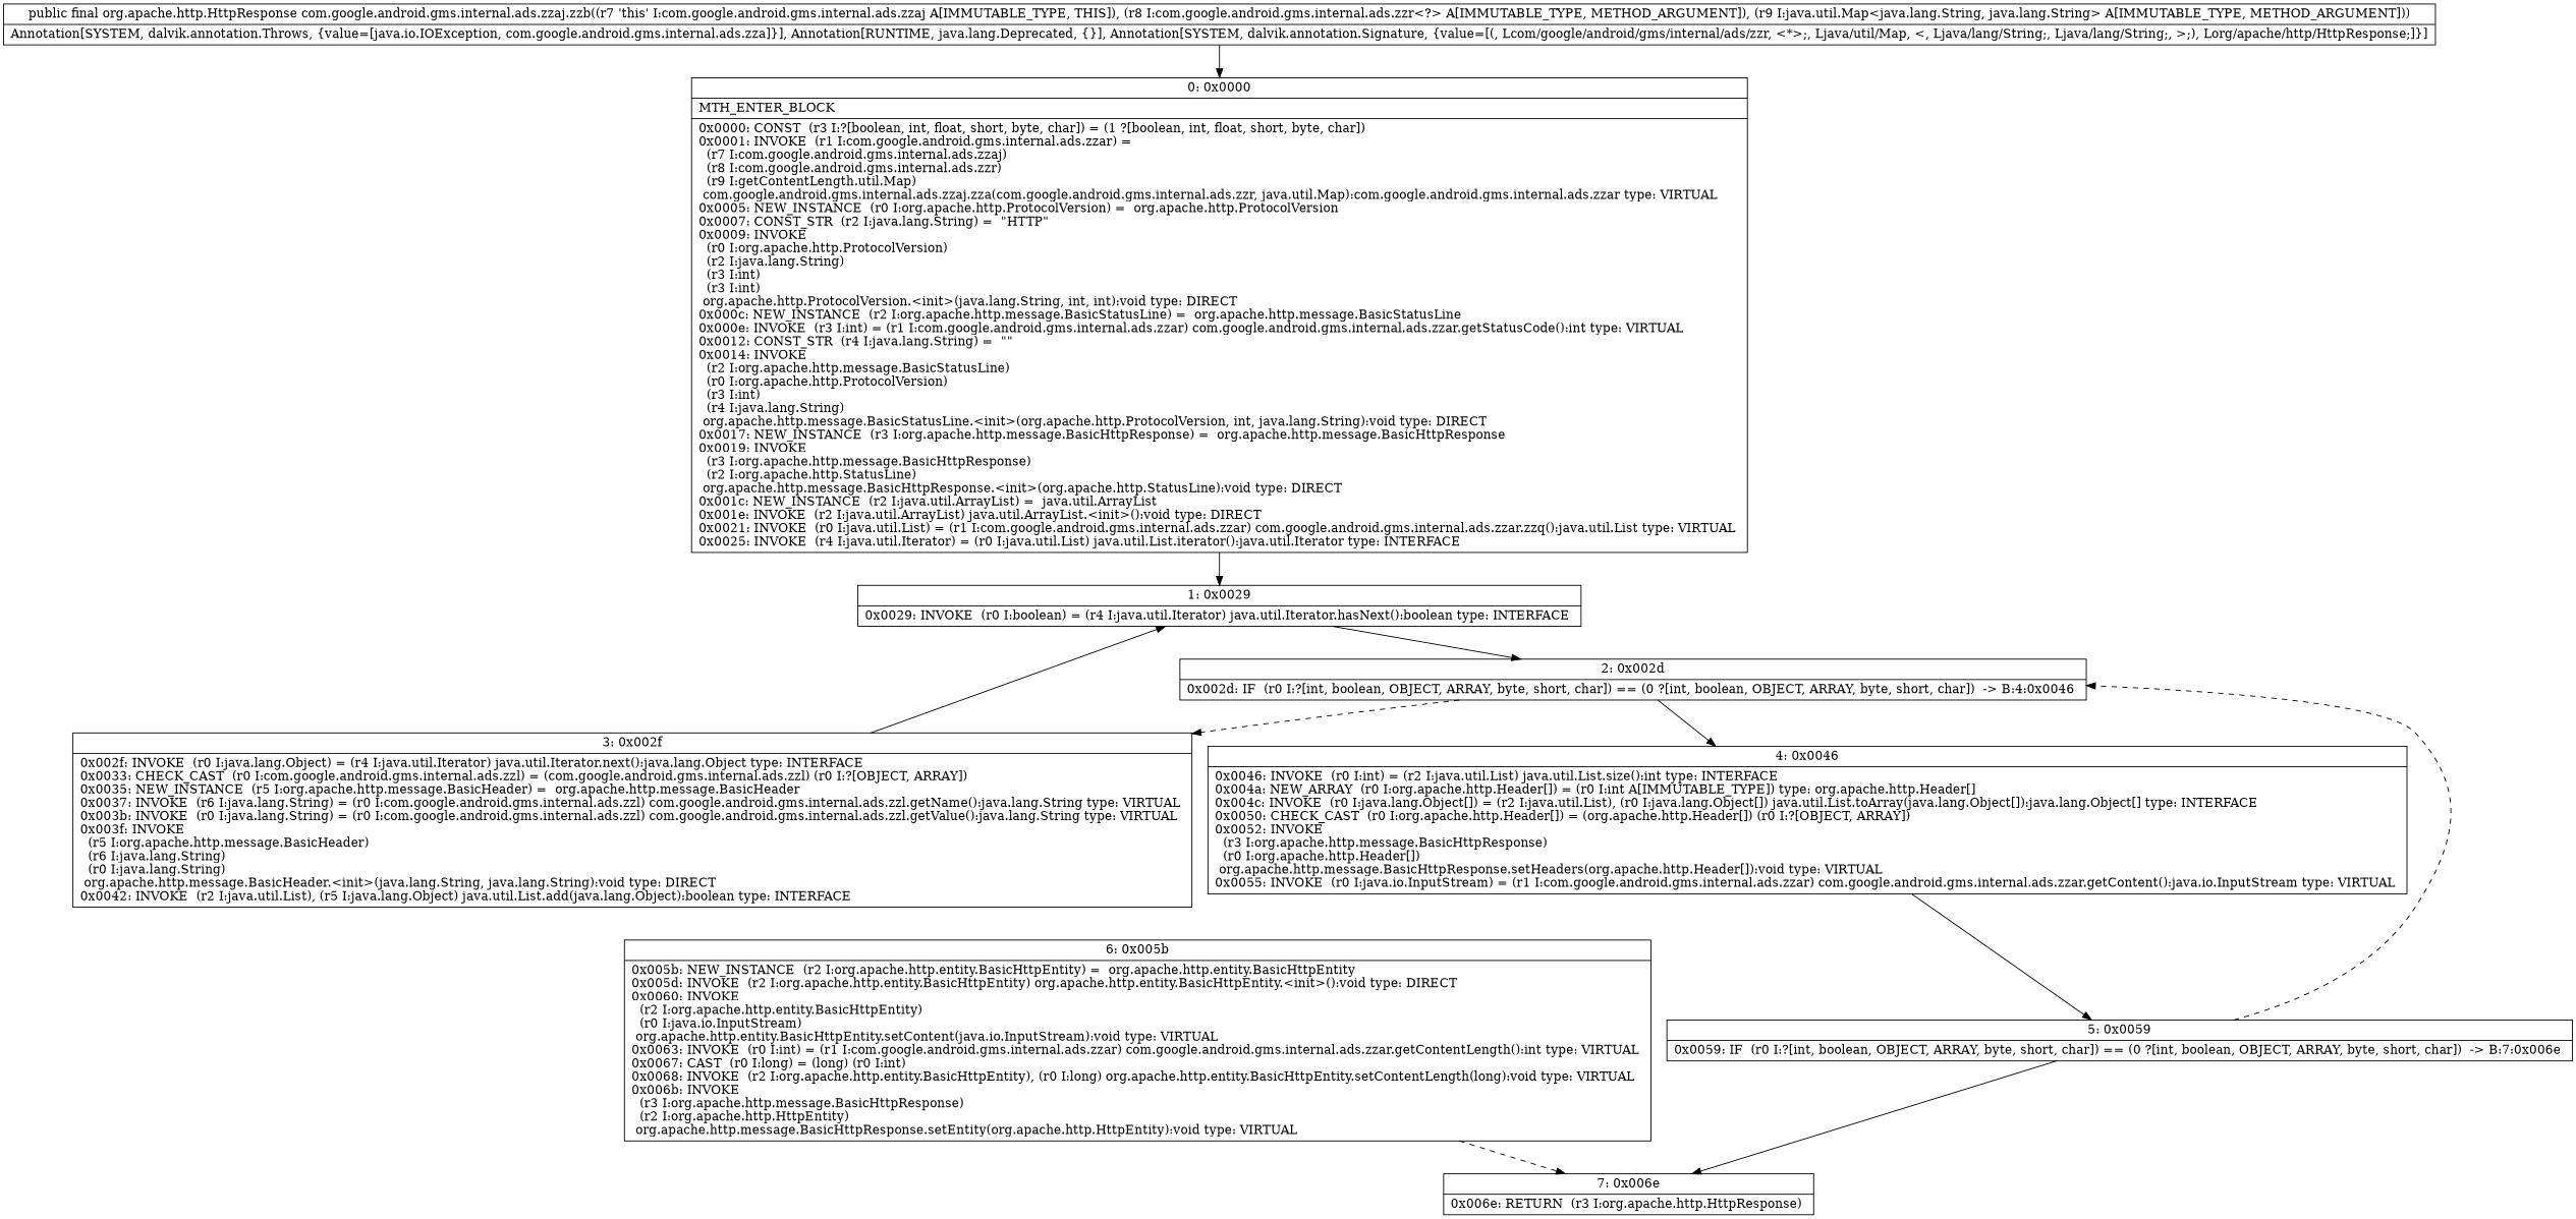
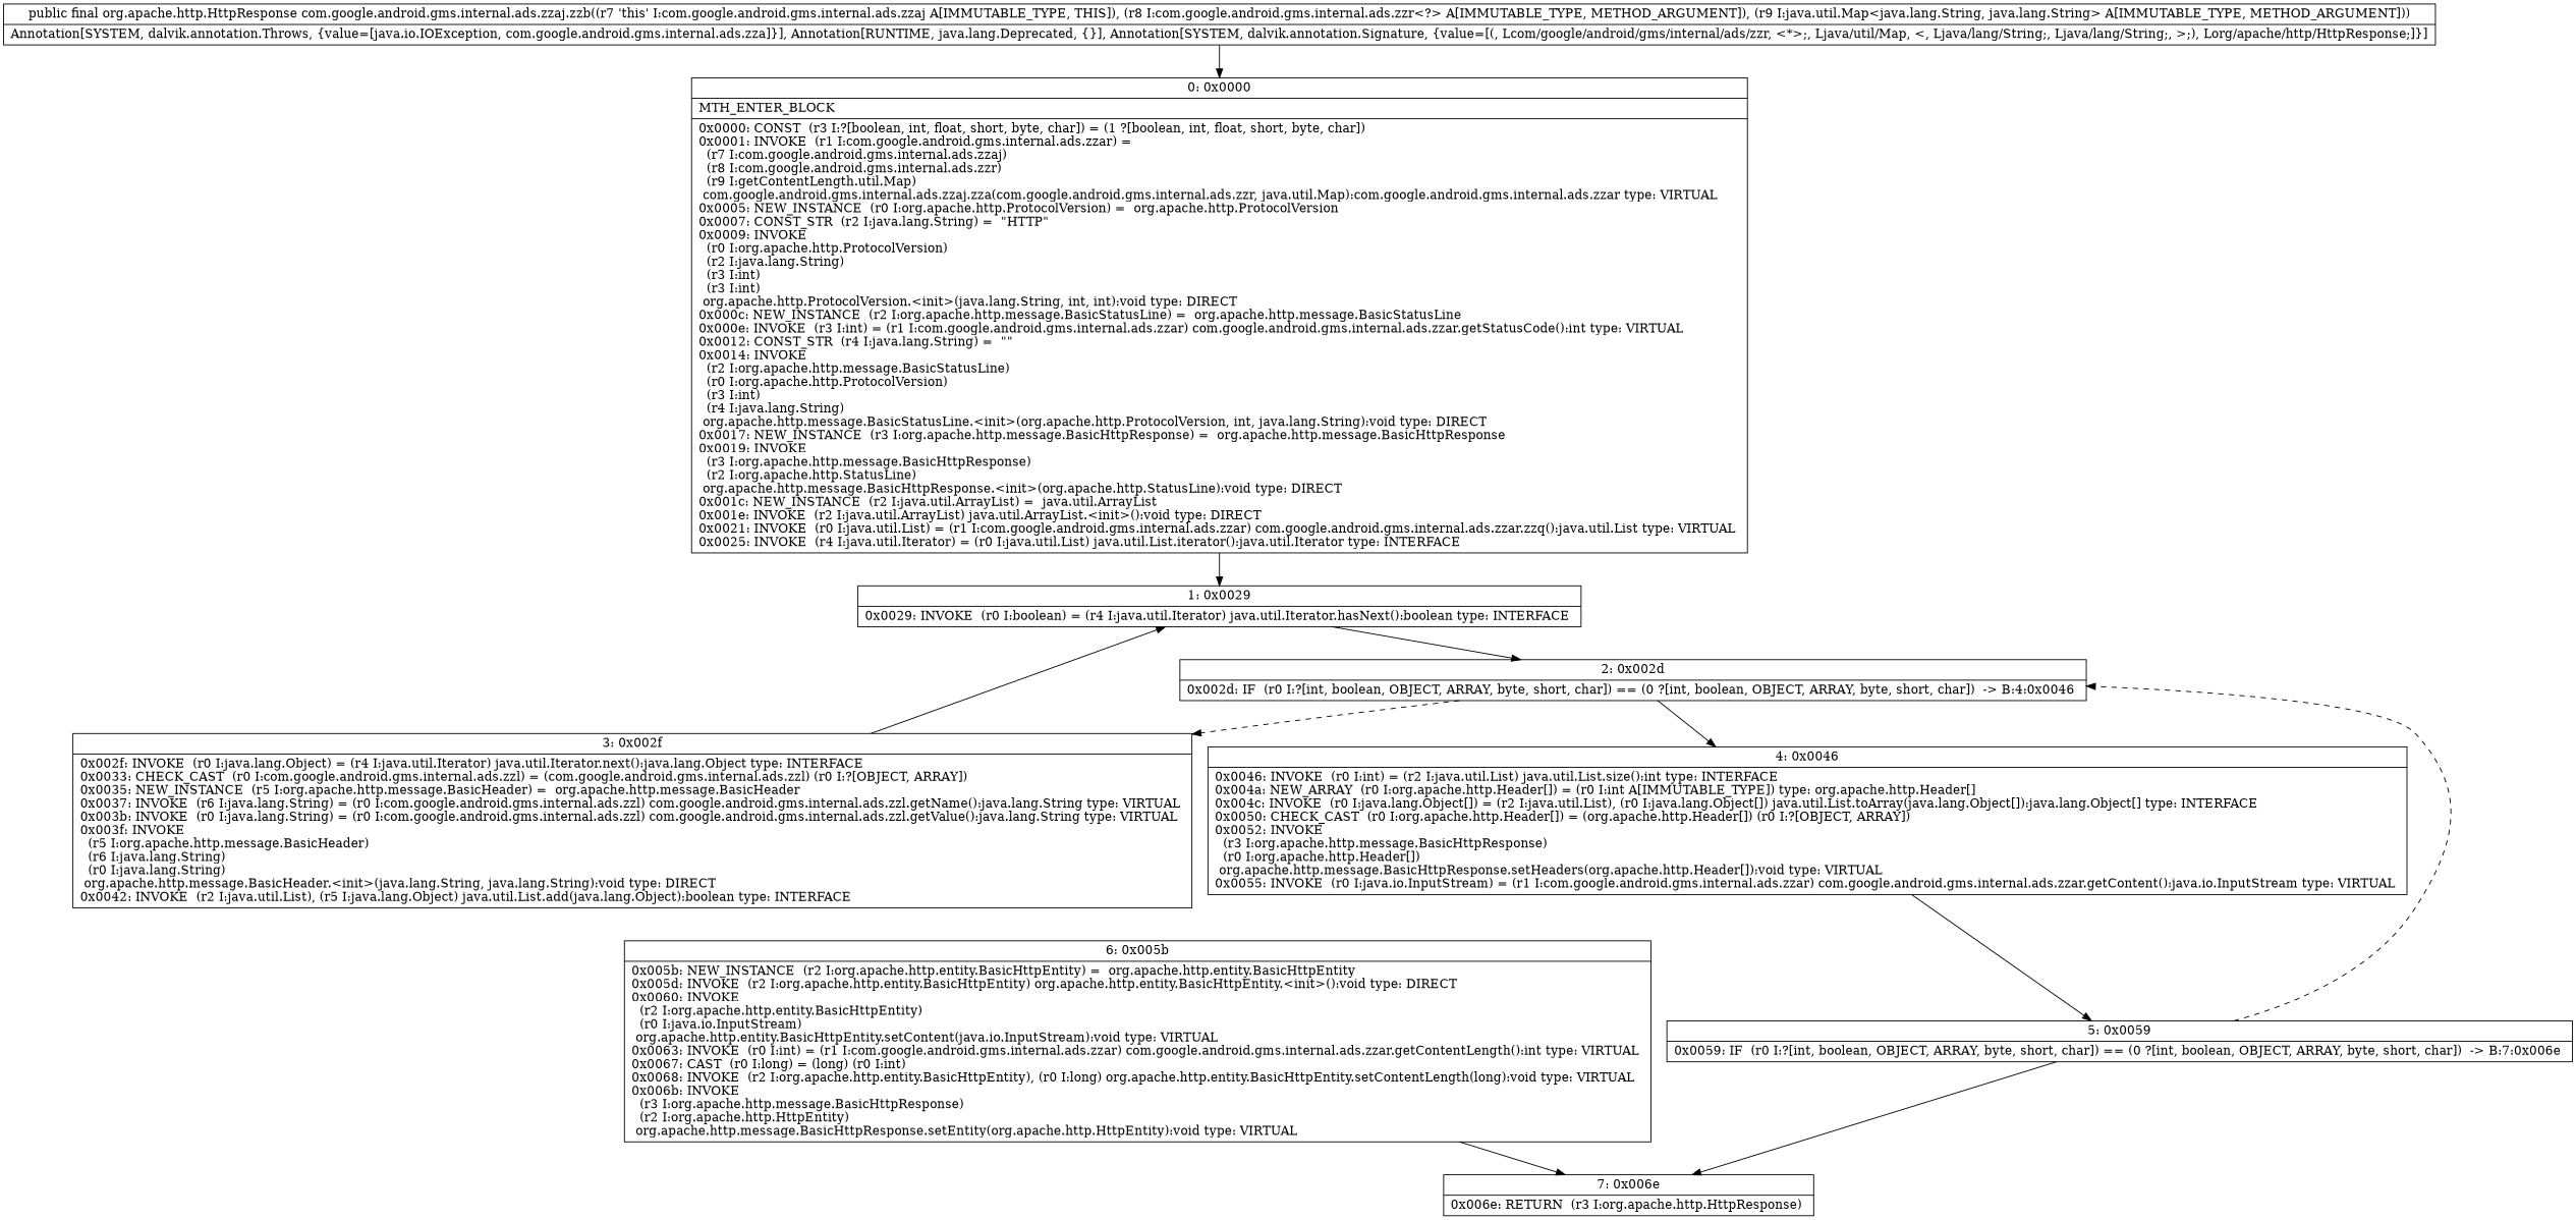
  digraph {
    node [shape=record]
    n1 [label="{0\:\ 0x0000|MTH_ENTER_BLOCK\l|0x0000: CONST  (r3 I:?[boolean, int, float, short, byte, char]) = (1 ?[boolean, int, float, short, byte, char]) \l0x0001: INVOKE  (r1 I:com.google.android.gms.internal.ads.zzar) = \l  (r7 I:com.google.android.gms.internal.ads.zzaj)\l  (r8 I:com.google.android.gms.internal.ads.zzr)\l  (r9 I:getContentLength.util.Map)\l com.google.android.gms.internal.ads.zzaj.zza(com.google.android.gms.internal.ads.zzr, java.util.Map):com.google.android.gms.internal.ads.zzar type: VIRTUAL \l0x0005: NEW_INSTANCE  (r0 I:org.apache.http.ProtocolVersion) =  org.apache.http.ProtocolVersion \l0x0007: CONST_STR  (r2 I:java.lang.String) =  \"HTTP\" \l0x0009: INVOKE  \l  (r0 I:org.apache.http.ProtocolVersion)\l  (r2 I:java.lang.String)\l  (r3 I:int)\l  (r3 I:int)\l org.apache.http.ProtocolVersion.\<init\>(java.lang.String, int, int):void type: DIRECT \l0x000c: NEW_INSTANCE  (r2 I:org.apache.http.message.BasicStatusLine) =  org.apache.http.message.BasicStatusLine \l0x000e: INVOKE  (r3 I:int) = (r1 I:com.google.android.gms.internal.ads.zzar) com.google.android.gms.internal.ads.zzar.getStatusCode():int type: VIRTUAL \l0x0012: CONST_STR  (r4 I:java.lang.String) =  \"\" \l0x0014: INVOKE  \l  (r2 I:org.apache.http.message.BasicStatusLine)\l  (r0 I:org.apache.http.ProtocolVersion)\l  (r3 I:int)\l  (r4 I:java.lang.String)\l org.apache.http.message.BasicStatusLine.\<init\>(org.apache.http.ProtocolVersion, int, java.lang.String):void type: DIRECT \l0x0017: NEW_INSTANCE  (r3 I:org.apache.http.message.BasicHttpResponse) =  org.apache.http.message.BasicHttpResponse \l0x0019: INVOKE  \l  (r3 I:org.apache.http.message.BasicHttpResponse)\l  (r2 I:org.apache.http.StatusLine)\l org.apache.http.message.BasicHttpResponse.\<init\>(org.apache.http.StatusLine):void type: DIRECT \l0x001c: NEW_INSTANCE  (r2 I:java.util.ArrayList) =  java.util.ArrayList \l0x001e: INVOKE  (r2 I:java.util.ArrayList) java.util.ArrayList.\<init\>():void type: DIRECT \l0x0021: INVOKE  (r0 I:java.util.List) = (r1 I:com.google.android.gms.internal.ads.zzar) com.google.android.gms.internal.ads.zzar.zzq():java.util.List type: VIRTUAL \l0x0025: INVOKE  (r4 I:java.util.Iterator) = (r0 I:java.util.List) java.util.List.iterator():java.util.Iterator type: INTERFACE \l}"]
    n2 [label="{1\:\ 0x0029|0x0029: INVOKE  (r0 I:boolean) = (r4 I:java.util.Iterator) java.util.Iterator.hasNext():boolean type: INTERFACE \l}"]
    n3 [label="{2\:\ 0x002d|0x002d: IF  (r0 I:?[int, boolean, OBJECT, ARRAY, byte, short, char]) == (0 ?[int, boolean, OBJECT, ARRAY, byte, short, char])  \-\> B:4:0x0046 \l}"]
    n4 [label="{3\:\ 0x002f|0x002f: INVOKE  (r0 I:java.lang.Object) = (r4 I:java.util.Iterator) java.util.Iterator.next():java.lang.Object type: INTERFACE \l0x0033: CHECK_CAST  (r0 I:com.google.android.gms.internal.ads.zzl) = (com.google.android.gms.internal.ads.zzl) (r0 I:?[OBJECT, ARRAY]) \l0x0035: NEW_INSTANCE  (r5 I:org.apache.http.message.BasicHeader) =  org.apache.http.message.BasicHeader \l0x0037: INVOKE  (r6 I:java.lang.String) = (r0 I:com.google.android.gms.internal.ads.zzl) com.google.android.gms.internal.ads.zzl.getName():java.lang.String type: VIRTUAL \l0x003b: INVOKE  (r0 I:java.lang.String) = (r0 I:com.google.android.gms.internal.ads.zzl) com.google.android.gms.internal.ads.zzl.getValue():java.lang.String type: VIRTUAL \l0x003f: INVOKE  \l  (r5 I:org.apache.http.message.BasicHeader)\l  (r6 I:java.lang.String)\l  (r0 I:java.lang.String)\l org.apache.http.message.BasicHeader.\<init\>(java.lang.String, java.lang.String):void type: DIRECT \l0x0042: INVOKE  (r2 I:java.util.List), (r5 I:java.lang.Object) java.util.List.add(java.lang.Object):boolean type: INTERFACE \l}"]
    n5 [label="{4\:\ 0x0046|0x0046: INVOKE  (r0 I:int) = (r2 I:java.util.List) java.util.List.size():int type: INTERFACE \l0x004a: NEW_ARRAY  (r0 I:org.apache.http.Header[]) = (r0 I:int A[IMMUTABLE_TYPE]) type: org.apache.http.Header[] \l0x004c: INVOKE  (r0 I:java.lang.Object[]) = (r2 I:java.util.List), (r0 I:java.lang.Object[]) java.util.List.toArray(java.lang.Object[]):java.lang.Object[] type: INTERFACE \l0x0050: CHECK_CAST  (r0 I:org.apache.http.Header[]) = (org.apache.http.Header[]) (r0 I:?[OBJECT, ARRAY]) \l0x0052: INVOKE  \l  (r3 I:org.apache.http.message.BasicHttpResponse)\l  (r0 I:org.apache.http.Header[])\l org.apache.http.message.BasicHttpResponse.setHeaders(org.apache.http.Header[]):void type: VIRTUAL \l0x0055: INVOKE  (r0 I:java.io.InputStream) = (r1 I:com.google.android.gms.internal.ads.zzar) com.google.android.gms.internal.ads.zzar.getContent():java.io.InputStream type: VIRTUAL \l}"]
    n6 [label="{5\:\ 0x0059|0x0059: IF  (r0 I:?[int, boolean, OBJECT, ARRAY, byte, short, char]) == (0 ?[int, boolean, OBJECT, ARRAY, byte, short, char])  \-\> B:7:0x006e \l}"]
    n7 [label="{7\:\ 0x006e|0x006e: RETURN  (r3 I:org.apache.http.HttpResponse) \l}"]
    n8 [label="{6\:\ 0x005b|0x005b: NEW_INSTANCE  (r2 I:org.apache.http.entity.BasicHttpEntity) =  org.apache.http.entity.BasicHttpEntity \l0x005d: INVOKE  (r2 I:org.apache.http.entity.BasicHttpEntity) org.apache.http.entity.BasicHttpEntity.\<init\>():void type: DIRECT \l0x0060: INVOKE  \l  (r2 I:org.apache.http.entity.BasicHttpEntity)\l  (r0 I:java.io.InputStream)\l org.apache.http.entity.BasicHttpEntity.setContent(java.io.InputStream):void type: VIRTUAL \l0x0063: INVOKE  (r0 I:int) = (r1 I:com.google.android.gms.internal.ads.zzar) com.google.android.gms.internal.ads.zzar.getContentLength():int type: VIRTUAL \l0x0067: CAST  (r0 I:long) = (long) (r0 I:int) \l0x0068: INVOKE  (r2 I:org.apache.http.entity.BasicHttpEntity), (r0 I:long) org.apache.http.entity.BasicHttpEntity.setContentLength(long):void type: VIRTUAL \l0x006b: INVOKE  \l  (r3 I:org.apache.http.message.BasicHttpResponse)\l  (r2 I:org.apache.http.HttpEntity)\l org.apache.http.message.BasicHttpResponse.setEntity(org.apache.http.HttpEntity):void type: VIRTUAL \l}"]
    n9 [label="{public final org.apache.http.HttpResponse com.google.android.gms.internal.ads.zzaj.zzb((r7 'this' I:com.google.android.gms.internal.ads.zzaj A[IMMUTABLE_TYPE, THIS]), (r8 I:com.google.android.gms.internal.ads.zzr\<?\> A[IMMUTABLE_TYPE, METHOD_ARGUMENT]), (r9 I:java.util.Map\<java.lang.String, java.lang.String\> A[IMMUTABLE_TYPE, METHOD_ARGUMENT]))  | Annotation[SYSTEM, dalvik.annotation.Throws, \{value=[java.io.IOException, com.google.android.gms.internal.ads.zza]\}], Annotation[RUNTIME, java.lang.Deprecated, \{\}], Annotation[SYSTEM, dalvik.annotation.Signature, \{value=[(, Lcom\/google\/android\/gms\/internal\/ads\/zzr, \<*\>;, Ljava\/util\/Map, \<, Ljava\/lang\/String;, Ljava\/lang\/String;, \>;), Lorg\/apache\/http\/HttpResponse;]\}]\l}"]
    n1 -> n2
    n2 -> n3
    n3 -> n4 [style=dashed]
    n3 -> n5
    n4 -> n2
    n5 -> n6
    n6 -> n3 [style=dashed]
    n6 -> n7
-   n8 -> n7 [style=dashed]
+   n8 -> n7
    n9 -> n1
  }
